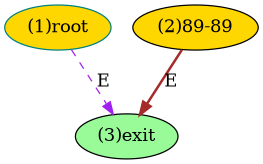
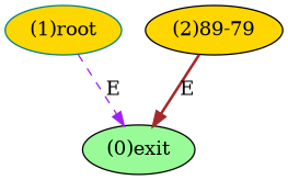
  digraph {
    node [color=black fillcolor=gold style=filled]
    n1 [color=teal label="(1)root"]
-   n2 [fillcolor=palegreen label="(3)exit"]
-   n3 [label="(2)89-89"]
+   n2 [fillcolor=palegreen label="(0)exit"]
+   n3 [label="(2)89-79"]
    n1 -> n2 [color=purple label=E style=dashed]
    n3 -> n2 [color=brown label=E style=bold]
  }
